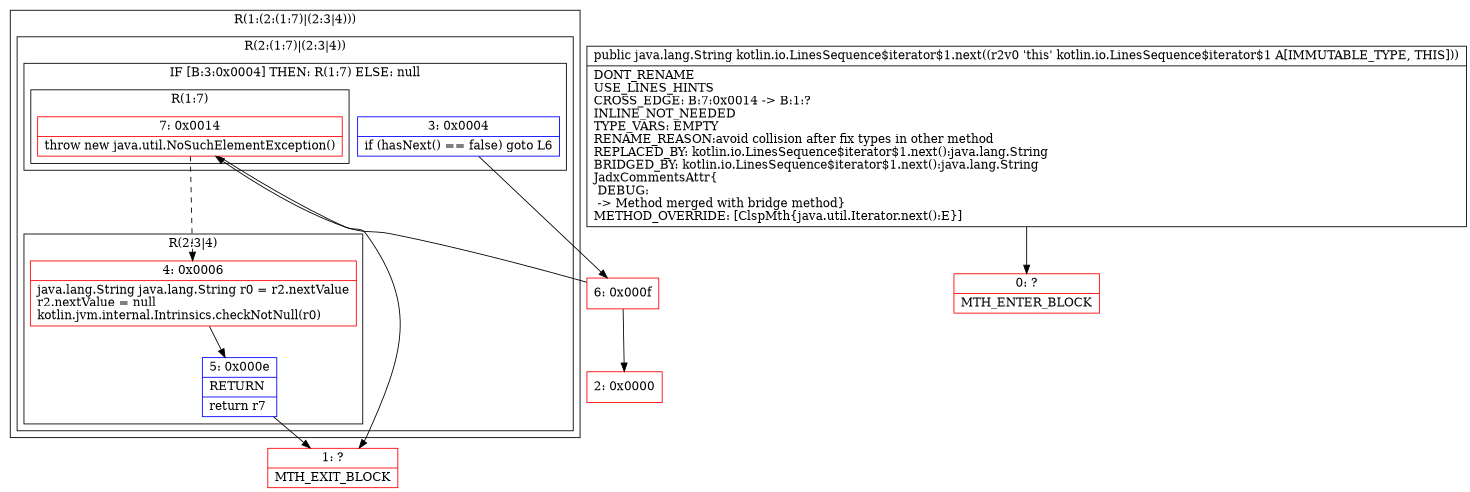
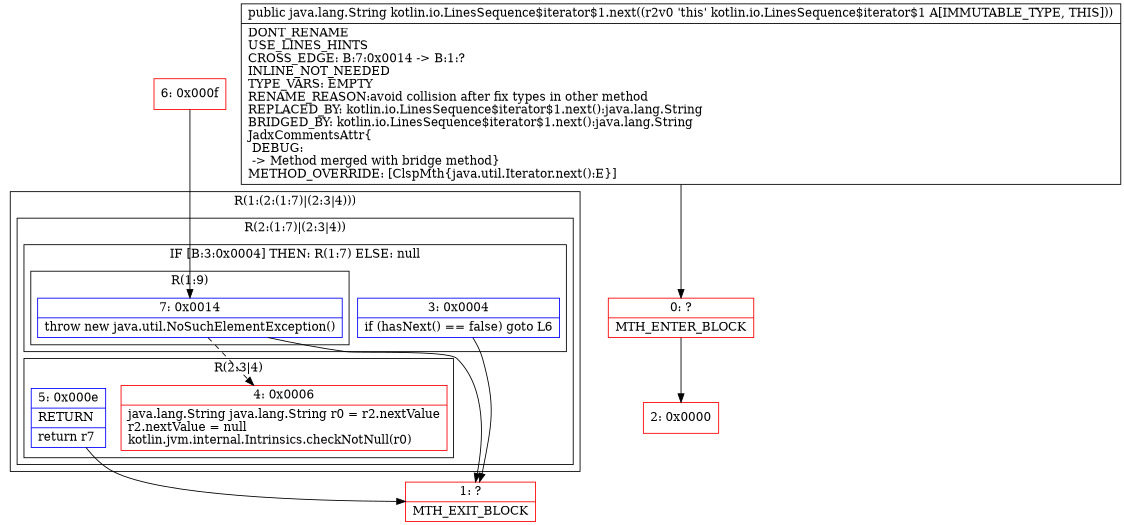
  digraph {
    node [color=red shape=record]
-   n1 [label="{7\:\ 0x0014|throw new java.util.NoSuchElementException()\l}"]
+   n1 [color=blue label="{7\:\ 0x0014|throw new java.util.NoSuchElementException()\l}"]
    n2 [color=blue label="{3\:\ 0x0004|if (hasNext() == false) goto L6\l}"]
    n3 [label="{4\:\ 0x0006|java.lang.String java.lang.String r0 = r2.nextValue\lr2.nextValue = null\lkotlin.jvm.internal.Intrinsics.checkNotNull(r0)\l}"]
    n4 [color=blue label="{5\:\ 0x000e|RETURN\l|return r7\l}"]
    n5 [label="{1\:\ ?|MTH_EXIT_BLOCK\l}"]
    n6 [label="{6\:\ 0x000f}"]
    n7 [label="{0\:\ ?|MTH_ENTER_BLOCK\l}"]
    n8 [label="{2\:\ 0x0000}"]
    n9 [label="{public java.lang.String kotlin.io.LinesSequence$iterator$1.next((r2v0 'this' kotlin.io.LinesSequence$iterator$1 A[IMMUTABLE_TYPE, THIS]))  | DONT_RENAME\lUSE_LINES_HINTS\lCROSS_EDGE: B:7:0x0014 \-\> B:1:?\lINLINE_NOT_NEEDED\lTYPE_VARS: EMPTY\lRENAME_REASON:avoid collision after fix types in other method\lREPLACED_BY: kotlin.io.LinesSequence$iterator$1.next():java.lang.String\lBRIDGED_BY: kotlin.io.LinesSequence$iterator$1.next():java.lang.String\lJadxCommentsAttr\{\l DEBUG: \l \-\> Method merged with bridge method\}\lMETHOD_OVERRIDE: [ClspMth\{java.util.Iterator.next():E\}]\l}" color=""]
    subgraph cluster_1 {
      label="R(1:(2:(1:7)|(2:3|4)))"
      subgraph cluster_2 {
        label="R(2:(1:7)|(2:3|4))"
        subgraph cluster_3 {
          label="IF [B:3:0x0004] THEN: R(1:7) ELSE: null"
          n2
          subgraph cluster_4 {
-           label="R(1:7)"
+           label="R(1:9)"
            n1
          }
        }
        subgraph cluster_5 {
          label="R(2:3|4)"
          n3
          n4
        }
      }
    }
    n1 -> n3 [style=dashed]
    n1 -> n5
-   n2 -> n6
-   n3 -> n4
+   n2 -> n5
    n4 -> n5
    n6 -> n1
-   n6 -> n8
+   n7 -> n8
    n9 -> n7
  }
